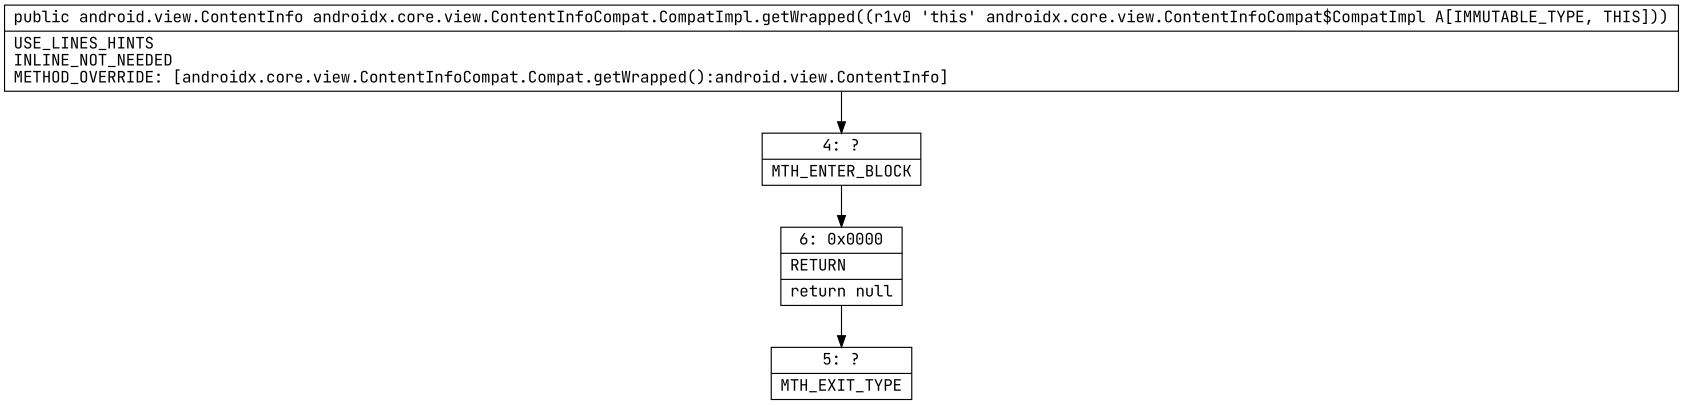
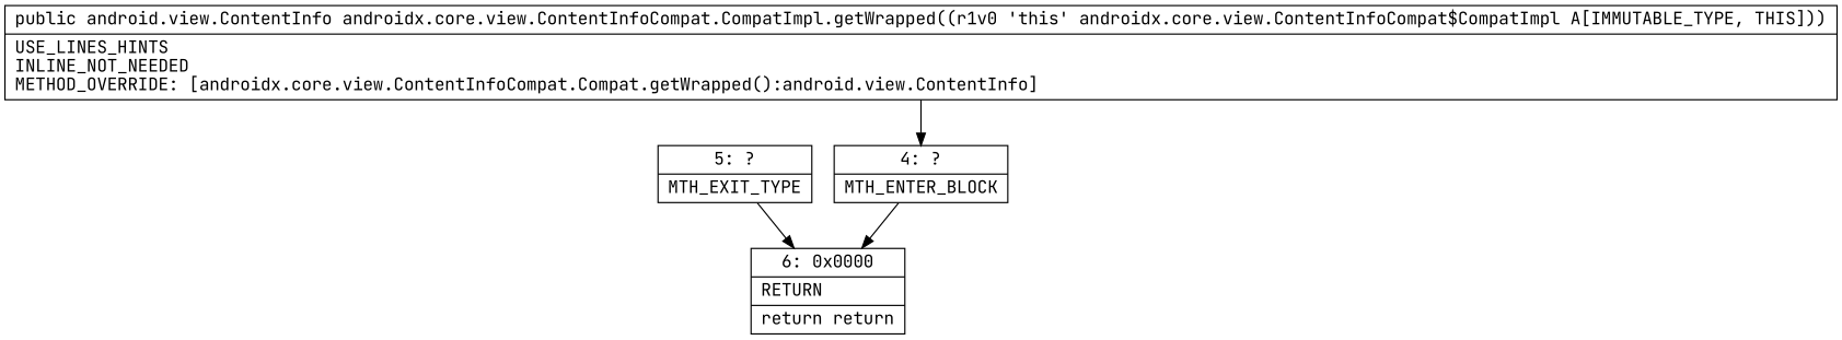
  digraph {
    fontname="JetBrains Mono"
    node [fontname="JetBrains Mono" shape=record]
    edge [fontname="JetBrains Mono"]
    n1 [label="{4\:\ ?|MTH_ENTER_BLOCK\l}"]
-   n2 [label="{6\:\ 0x0000|RETURN\l|return null\l}"]
+   n2 [label="{6\:\ 0x0000|RETURN\l|return return\l}"]
    n3 [label="{5\:\ ?|MTH_EXIT_TYPE\l}"]
    n4 [label="{public android.view.ContentInfo androidx.core.view.ContentInfoCompat.CompatImpl.getWrapped((r1v0 'this' androidx.core.view.ContentInfoCompat$CompatImpl A[IMMUTABLE_TYPE, THIS]))  | USE_LINES_HINTS\lINLINE_NOT_NEEDED\lMETHOD_OVERRIDE: [androidx.core.view.ContentInfoCompat.Compat.getWrapped():android.view.ContentInfo]\l}"]
    n1 -> n2
-   n2 -> n3
+   n3 -> n2
    n4 -> n1
  }
